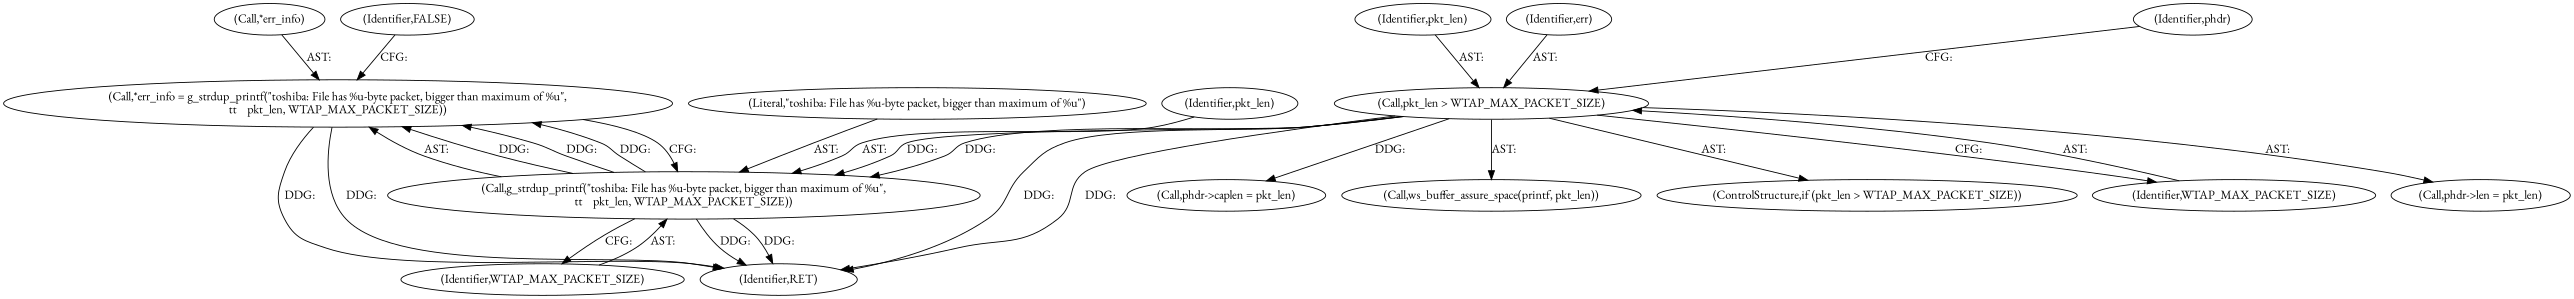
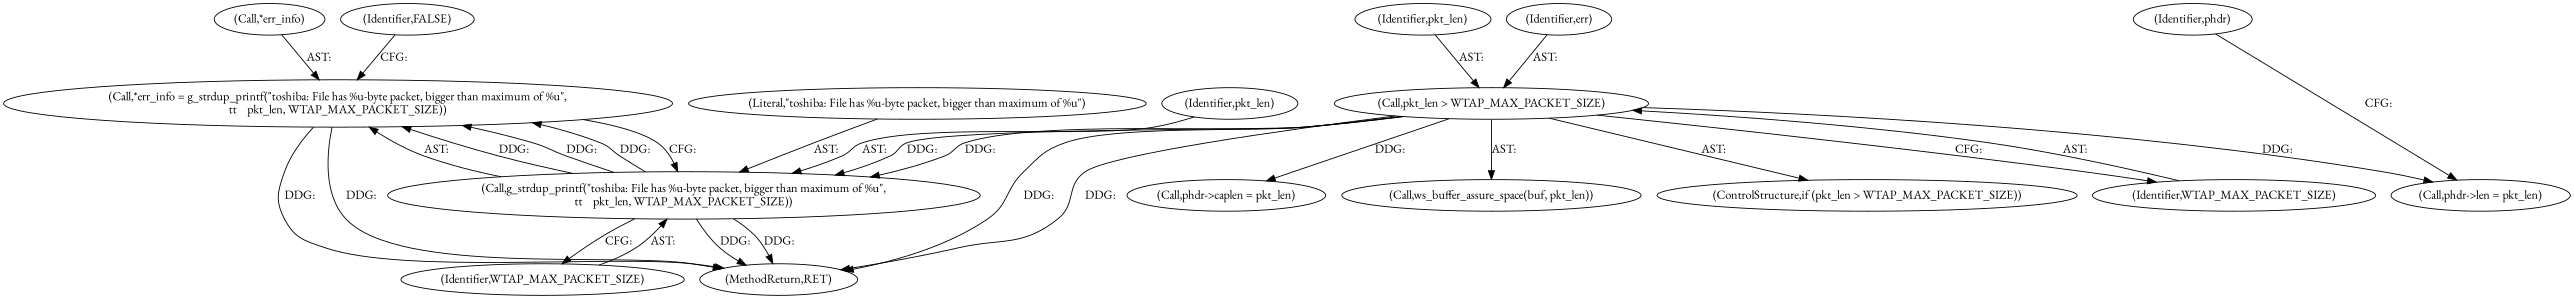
  digraph {
    fontname="EB Garamond"
    node [fontname="EB Garamond"]
    edge [fontname="EB Garamond"]
    n1 [label="(Call,*err_info = g_strdup_printf(\"toshiba: File has %u-byte packet, bigger than maximum of %u\",\n\t\t    pkt_len, WTAP_MAX_PACKET_SIZE))"]
    n2 [label="(Call,g_strdup_printf(\"toshiba: File has %u-byte packet, bigger than maximum of %u\",\n\t\t    pkt_len, WTAP_MAX_PACKET_SIZE))"]
-   n3 [label="(Identifier,RET)"]
+   n3 [label="(MethodReturn,RET)"]
    n4 [label="(Identifier,WTAP_MAX_PACKET_SIZE)"]
    n5 [label="(Call,pkt_len > WTAP_MAX_PACKET_SIZE)"]
-   n6 [label="(Call,ws_buffer_assure_space(printf, pkt_len))"]
+   n6 [label="(Call,ws_buffer_assure_space(buf, pkt_len))"]
    n7 [label="(ControlStructure,if (pkt_len > WTAP_MAX_PACKET_SIZE))"]
    n8 [label="(Call,phdr->len = pkt_len)"]
    n9 [label="(Identifier,WTAP_MAX_PACKET_SIZE)"]
    n10 [label="(Call,phdr->caplen = pkt_len)"]
    n11 [label="(Identifier,pkt_len)"]
    n12 [label="(Identifier,err)"]
    n13 [label="(Call,*err_info)"]
    n14 [label="(Identifier,phdr)"]
    n15 [label="(Literal,\"toshiba: File has %u-byte packet, bigger than maximum of %u\")"]
    n16 [label="(Identifier,FALSE)"]
    n17 [label="(Identifier,pkt_len)"]
    n1 -> n2 [label="CFG: "]
    n1 -> n3 [label="DDG: "]
    n1 -> n3 [label="DDG: "]
    n2 -> n1 [label="AST: "]
    n2 -> n1 [label="DDG: "]
    n2 -> n1 [label="DDG: "]
    n2 -> n1 [label="DDG: "]
    n2 -> n3 [label="DDG: "]
    n2 -> n3 [label="DDG: "]
    n2 -> n4 [label="CFG: "]
    n4 -> n2 [label="AST: "]
    n5 -> n2 [label="DDG: "]
    n5 -> n2 [label="DDG: "]
    n5 -> n3 [label="DDG: "]
    n5 -> n3 [label="DDG: "]
    n5 -> n6 [label="AST: "]
    n5 -> n7 [label="AST: "]
-   n5 -> n8 [label="AST: "]
+   n5 -> n8 [label="DDG: "]
    n5 -> n9 [label="CFG: "]
    n5 -> n10 [label="DDG: "]
    n9 -> n5 [label="AST: "]
    n11 -> n5 [label="AST: "]
    n12 -> n5 [label="AST: "]
    n13 -> n1 [label="AST: "]
-   n14 -> n5 [label="CFG: "]
+   n14 -> n8 [label="CFG: "]
    n15 -> n2 [label="AST: "]
    n16 -> n1 [label="CFG: "]
    n17 -> n2 [label="AST: "]
  }
